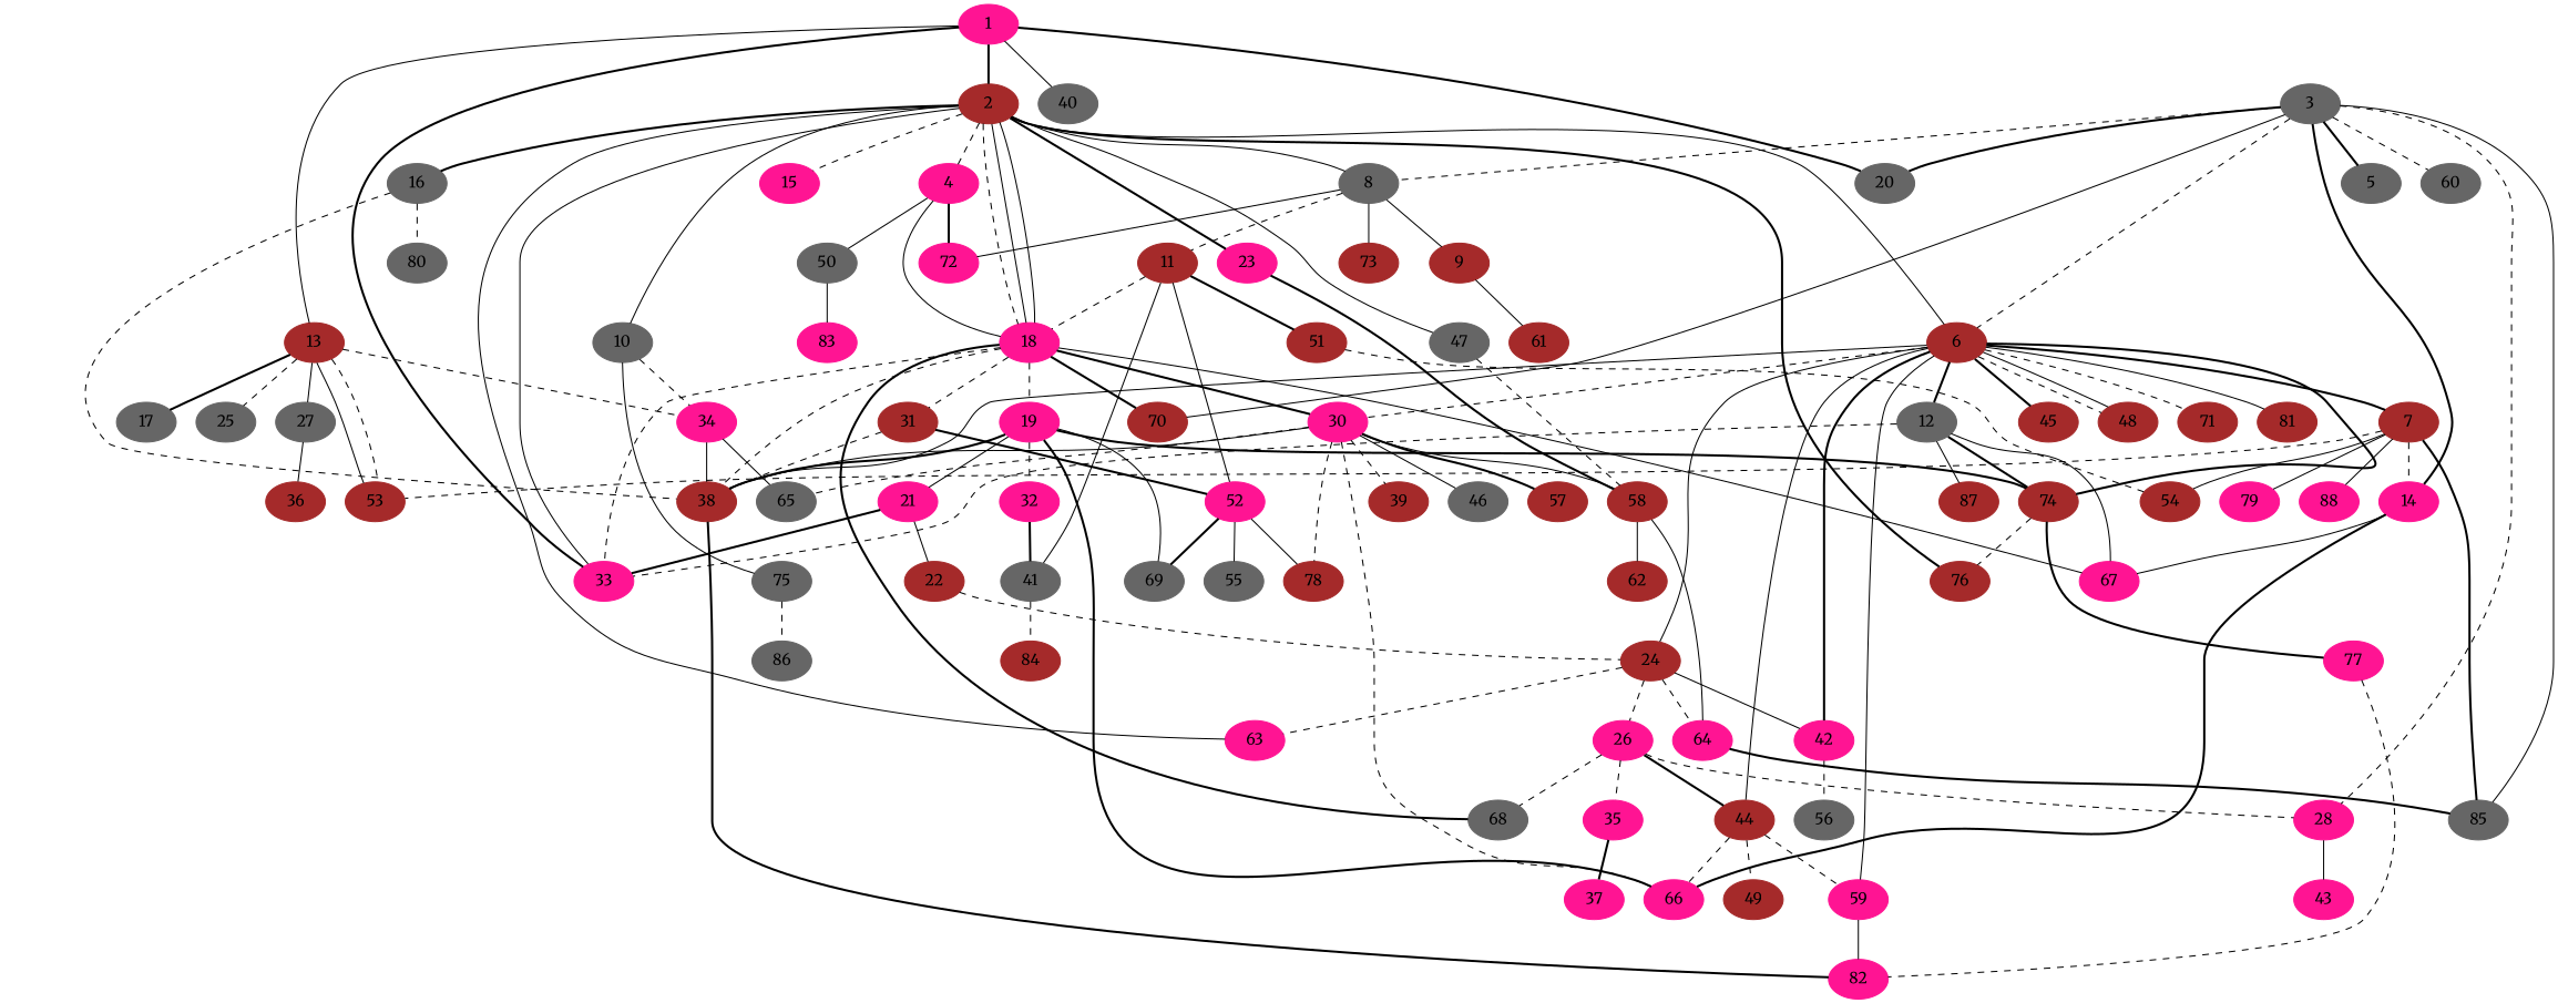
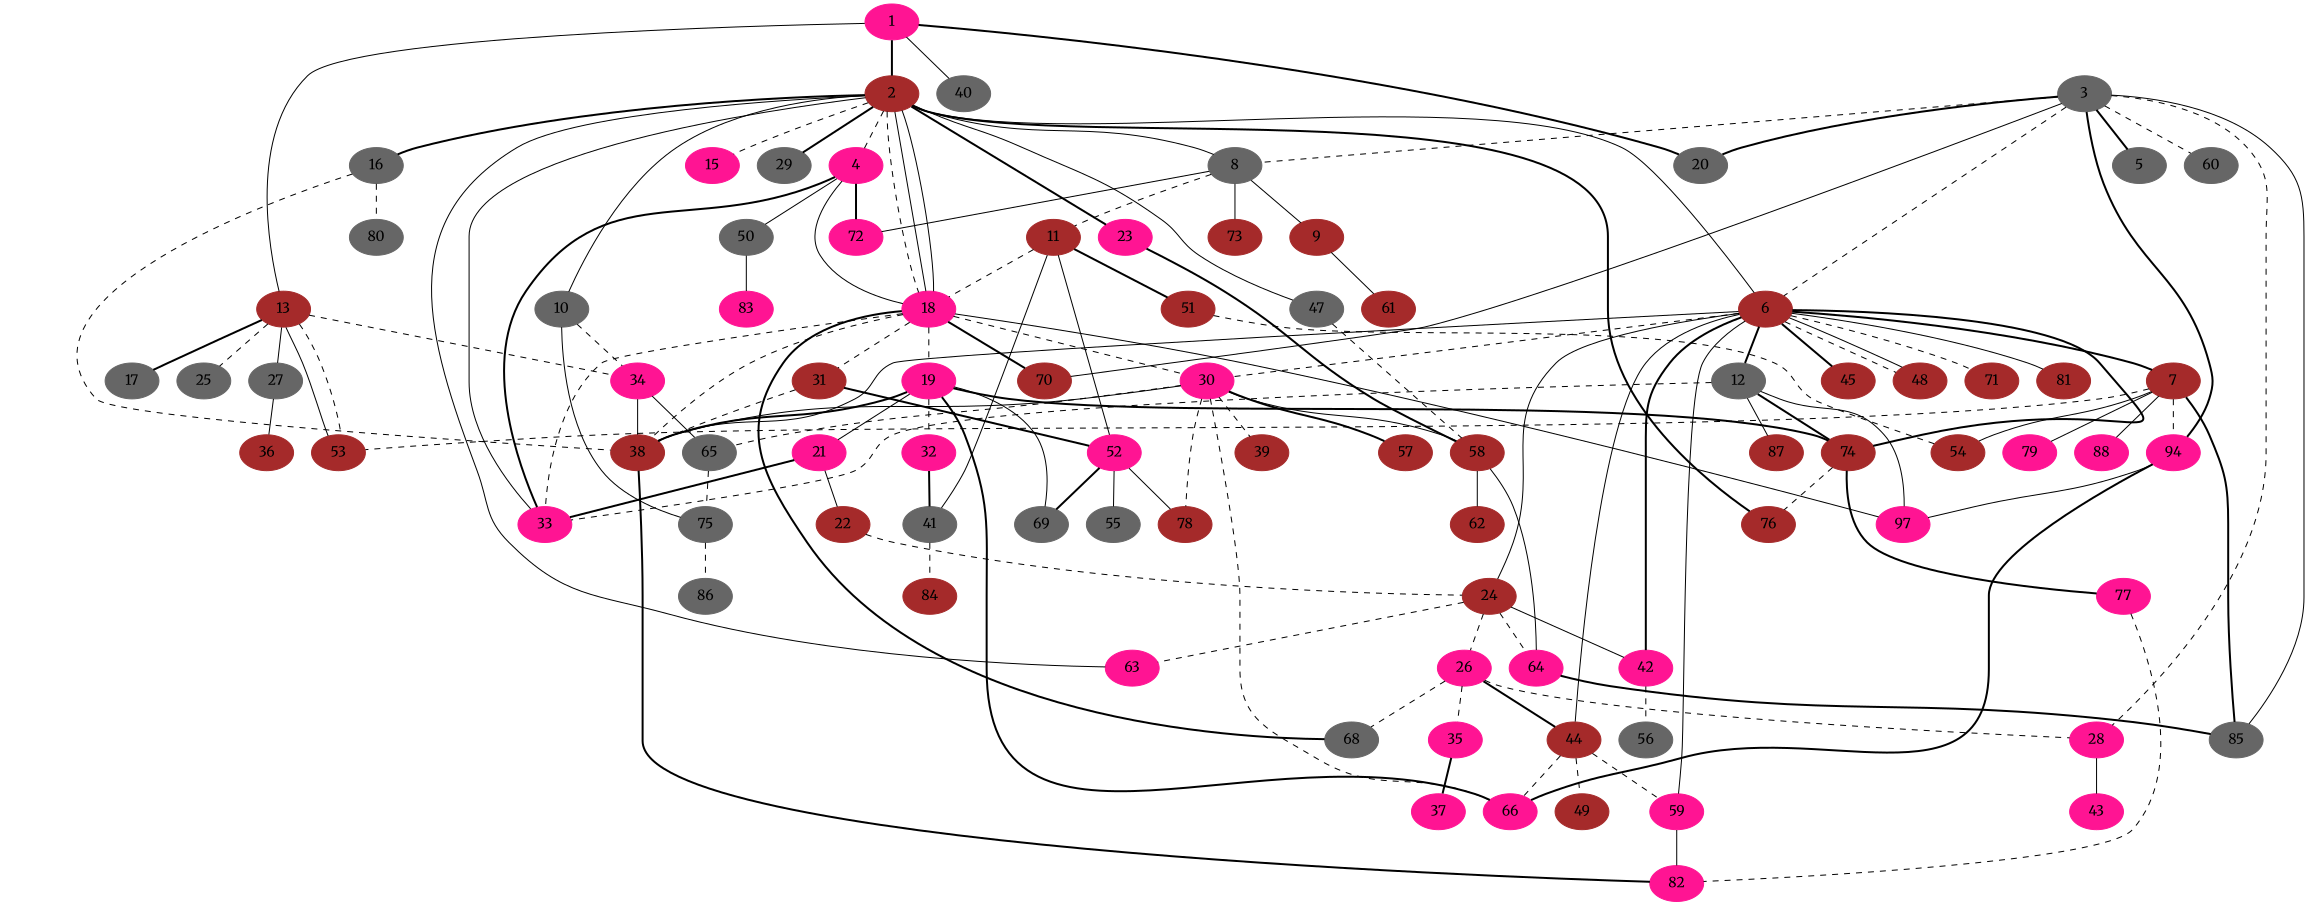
  graph {
    fontname=Merriweather
    node [color=brown fontname=Merriweather style=filled]
    edge [fontname=Merriweather style=solid]
    1 [color=deeppink]
    2
    13
    20 [color=gray40]
    33 [color=deeppink]
    40 [color=gray40]
    4 [color=deeppink]
    6
    8 [color=gray40]
    10 [color=gray40]
    15 [color=deeppink]
    16 [color=gray40]
    18 [color=deeppink]
    23 [color=deeppink]
+   29 [color=gray40]
    47 [color=gray40]
    63 [color=deeppink]
    76
    3 [color=gray40]
    5 [color=gray40]
-   14 [color=deeppink]
+   14 [color=deeppink label=94]
    28 [color=deeppink]
    60 [color=gray40]
    70
    85 [color=gray40]
    53
    34 [color=deeppink]
    17 [color=gray40]
    25 [color=gray40]
    27 [color=gray40]
    50 [color=gray40]
    72 [color=deeppink]
    7
    12 [color=gray40]
    24
    30 [color=deeppink]
    38
    42 [color=deeppink]
    44
    45
    48
    59 [color=deeppink]
    71
    74
    81
    9
    11
    73
    75 [color=gray40]
    80 [color=gray40]
-   67 [color=deeppink]
+   67 [color=deeppink label=97]
    19 [color=deeppink]
    31
    68 [color=gray40]
    58
    66 [color=deeppink]
    43 [color=deeppink]
    83 [color=deeppink]
    54
    79 [color=deeppink]
    88 [color=deeppink]
    87
    26 [color=deeppink]
    64 [color=deeppink]
    39
-   46 [color=gray40]
    57
    65 [color=gray40]
    78
    82 [color=deeppink]
    56 [color=gray40]
    49
    77 [color=deeppink]
    61
    41 [color=gray40]
    51
    52 [color=deeppink]
    86 [color=gray40]
    84
    69 [color=gray40]
    55 [color=gray40]
    36
    21 [color=deeppink]
    32 [color=deeppink]
    22
    62
    35 [color=deeppink]
    37 [color=deeppink]
    1 -- 2 [style=bold]
    1 -- 13
    1 -- 20 [style=bold]
-   1 -- 33 [style=bold]
+   4 -- 33 [style=bold]
    1 -- 40
    2 -- 33
    2 -- 4 [style=dashed]
    2 -- 6
    2 -- 8
    2 -- 10
    2 -- 15 [style=dashed]
    2 -- 16 [style=bold]
    2 -- 18 [style=dashed]
    2 -- 18
    2 -- 18
    2 -- 23 [style=bold]
+   2 -- 29 [style=bold]
    2 -- 47
    2 -- 63
    2 -- 76 [style=bold]
    13 -- 53
    13 -- 53 [style=dashed]
    13 -- 34 [style=dashed]
    13 -- 17 [style=bold]
    13 -- 25 [style=dashed]
    13 -- 27
    4 -- 18
    4 -- 50
    4 -- 72 [style=bold]
    6 -- 7 [style=bold]
    6 -- 12 [style=bold]
    6 -- 24
    6 -- 30 [style=dashed]
    6 -- 38
    6 -- 42 [style=bold]
    6 -- 44
    6 -- 45 [style=bold]
    6 -- 48 [style=dashed]
    6 -- 48
    6 -- 59
    6 -- 71 [style=dashed]
    6 -- 74 [style=bold]
    6 -- 81
    8 -- 72
    8 -- 9
    8 -- 11 [style=dashed]
    8 -- 73
    10 -- 34 [style=dashed]
    10 -- 75
    16 -- 38 [style=dashed]
    16 -- 80 [style=dashed]
    18 -- 33 [style=dashed]
    18 -- 70 [style=bold]
-   18 -- 30 [style=bold]
+   18 -- 30 [style=dashed]
    18 -- 38 [style=dashed]
    18 -- 67
    18 -- 19 [style=dashed]
    18 -- 31 [style=dashed]
    18 -- 68 [style=bold]
    23 -- 58 [style=bold]
    47 -- 58 [style=dashed]
    3 -- 20 [style=bold]
    3 -- 6 [style=dashed]
    3 -- 8 [style=dashed]
    3 -- 5 [style=bold]
    3 -- 14 [style=bold]
    3 -- 28 [style=dashed]
    3 -- 60 [style=dashed]
    3 -- 70
    3 -- 85
    14 -- 67
    14 -- 66 [style=bold]
    28 -- 43
    34 -- 38
    34 -- 65
    27 -- 36
    50 -- 83
    7 -- 14 [style=dashed]
    7 -- 85 [style=bold]
    7 -- 53 [style=dashed]
    7 -- 54
    7 -- 79
    7 -- 88
    12 -- 33 [style=dashed]
    12 -- 74 [style=bold]
    12 -- 67
    12 -- 87
    24 -- 63 [style=dashed]
    24 -- 42
    24 -- 26 [style=dashed]
    24 -- 64 [style=dashed]
    30 -- 38
    30 -- 58
    30 -- 66 [style=dashed]
    30 -- 39 [style=dashed]
-   30 -- 46
    30 -- 57 [style=bold]
    30 -- 65 [style=dashed]
    30 -- 78 [style=dashed]
    38 -- 82 [style=bold]
    42 -- 56 [style=dashed]
    44 -- 59 [style=dashed]
    44 -- 66 [style=dashed]
    44 -- 49 [style=dashed]
    59 -- 82
    74 -- 76 [style=dashed]
    74 -- 77 [style=bold]
    9 -- 61
    11 -- 18 [style=dashed]
    11 -- 41
    11 -- 51 [style=bold]
    11 -- 52
    75 -- 86 [style=dashed]
    19 -- 38 [style=bold]
    19 -- 74 [style=bold]
    19 -- 66 [style=bold]
    19 -- 69
    19 -- 21
    19 -- 32 [style=dashed]
    31 -- 38 [style=dashed]
    31 -- 52 [style=bold]
    58 -- 64
    58 -- 62
    26 -- 28 [style=dashed]
    26 -- 44 [style=bold]
    26 -- 68 [style=dashed]
    26 -- 35 [style=dashed]
    64 -- 85 [style=bold]
+   65 -- 75 [style=dashed]
    77 -- 82 [style=dashed]
    41 -- 84 [style=dashed]
    51 -- 54 [style=dashed]
    52 -- 78
    52 -- 69 [style=bold]
    52 -- 55
    21 -- 33 [style=bold]
    21 -- 22
    32 -- 41 [style=bold]
    22 -- 24 [style=dashed]
    35 -- 37 [style=bold]
  }
